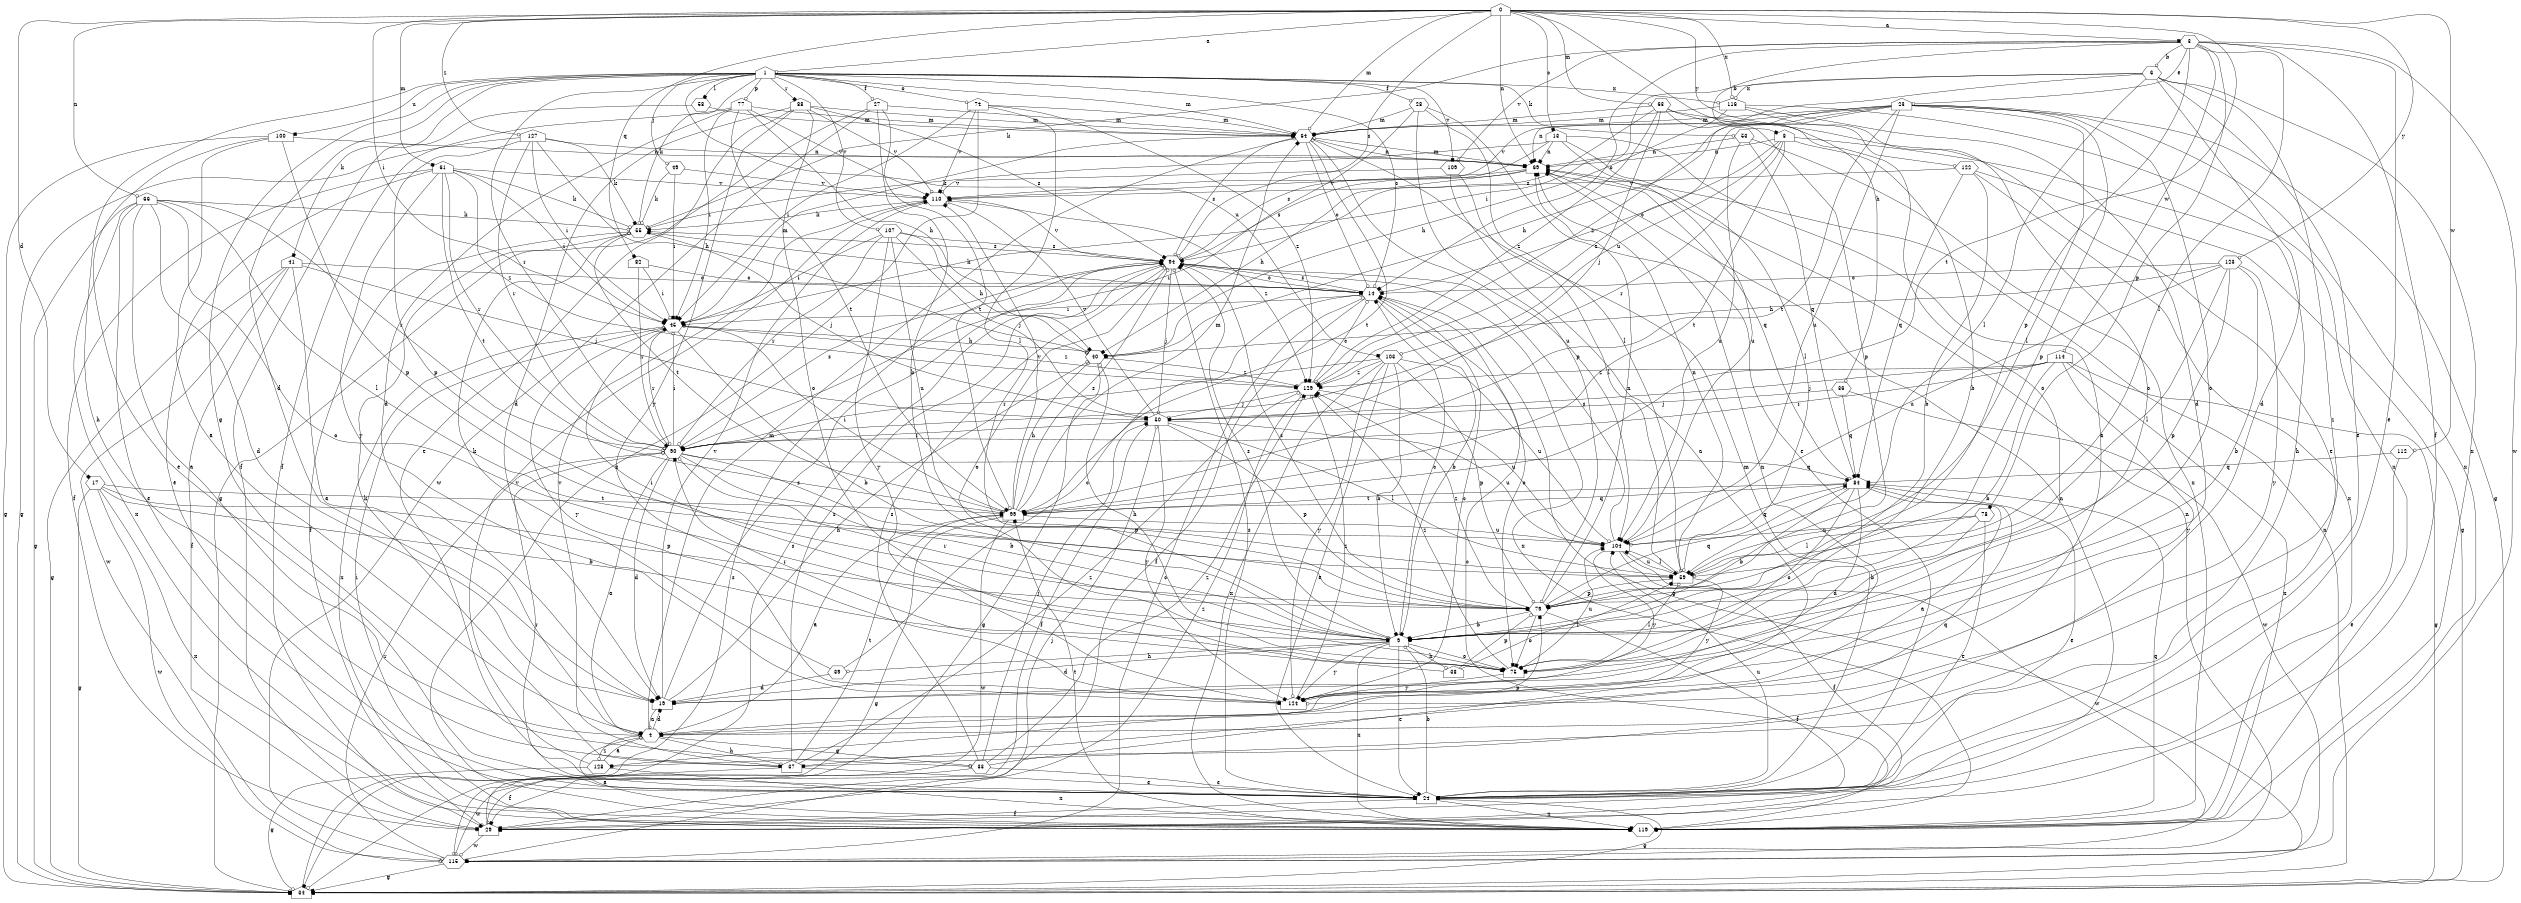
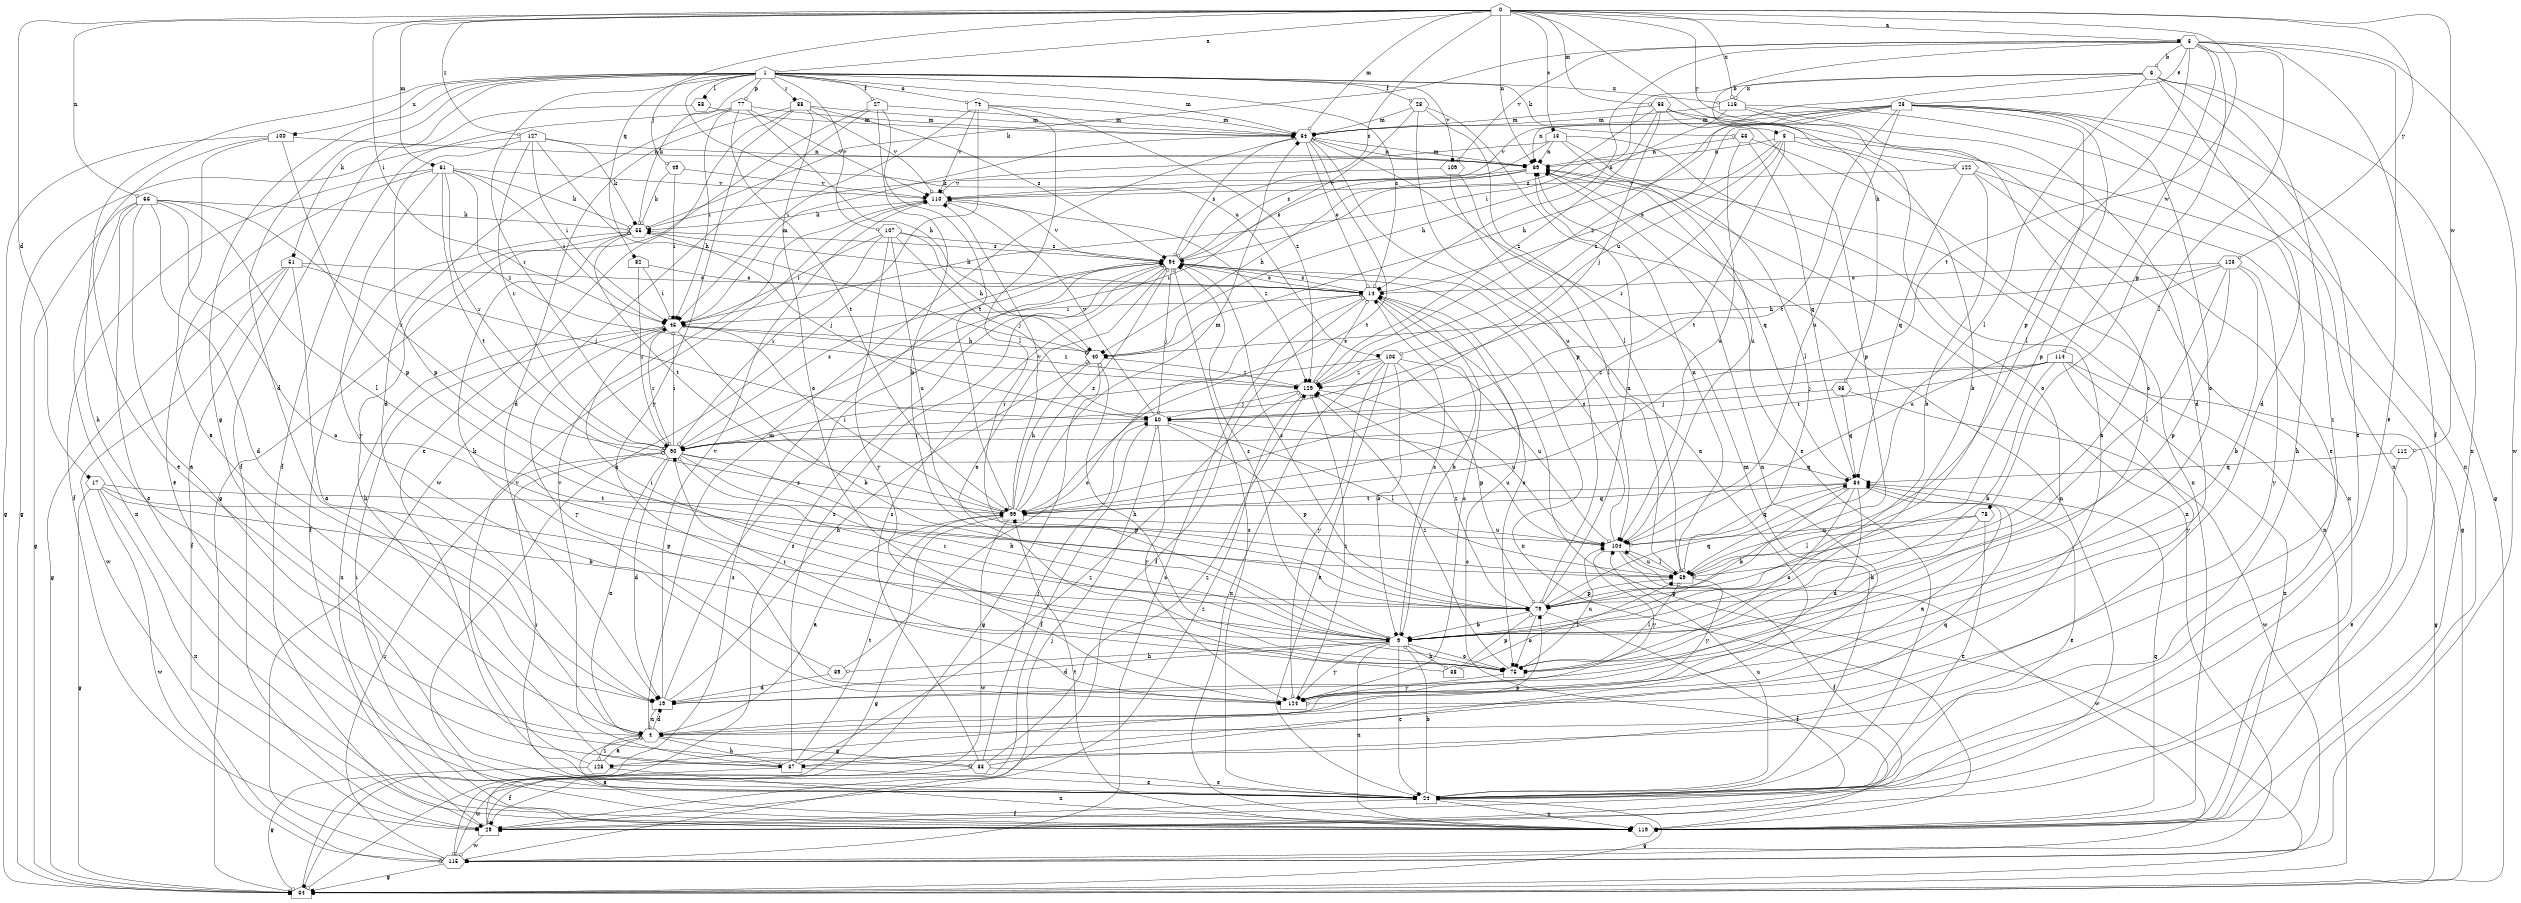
  strict digraph {
    node [shape=house]
    edge [arrowhead=odot]
    0
    1
    3 [shape=hexagon]
    13
    17 [shape=hexagon]
    36 [shape=hexagon]
    45 [shape=hexagon]
    61
    63 [shape=hexagon]
    64 [shape=hexagon]
    66
    69
    82
    94 [shape=hexagon]
    99
    112 [shape=hexagon]
    116
    122 [shape=hexagon]
    123 [shape=hexagon]
    127
    14 [shape=hexagon]
    19
    27
    28 [shape=hexagon]
    33 [shape=hexagon]
    37
    49 [shape=hexagon]
-   51 [label=41]
+   51
    53 [shape=hexagon]
    55 [shape=hexagon]
    58 [shape=hexagon]
    74
    77
    88
    90 [shape=hexagon]
    100
    103 [shape=hexagon]
    107 [shape=hexagon]
    109 [shape=hexagon]
    6 [shape=hexagon]
    8
    23
    24
    29
    59
    78 [shape=hexagon]
    79 [shape=hexagon]
    114
    115 [shape=hexagon]
    4 [shape=hexagon]
    104
    119 [shape=hexagon]
    9
    34
    50
    84
    129 [shape=hexagon]
    124
    40 [shape=hexagon]
    110 [shape=hexagon]
    75
    128 [shape=hexagon]
    38
    39 [shape=hexagon]
    0 -> 1 [label=a]
    0 -> 3 [arrowhead=box label=a]
    0 -> 13 [arrowhead=box label=c]
    0 -> 17 [arrowhead=box label=d]
    0 -> 36 [label=h]
    0 -> 45 [arrowhead=box label=i]
    0 -> 61 [arrowhead=box label=m]
    0 -> 63 [label=m]
    0 -> 64 [label=m]
    0 -> 66 [label=n]
    0 -> 69 [arrowhead=box label=n]
    0 -> 82 [arrowhead=box label=q]
    0 -> 94 [label=s]
    0 -> 99 [label=t]
    0 -> 112 [label=w]
    0 -> 116 [label=x]
    0 -> 122 [label=y]
    0 -> 123 [label=y]
    0 -> 127 [label=z]
    1 -> 64 [label=m]
    1 -> 116 [label=x]
    1 -> 14 [label=c]
    1 -> 19 [arrowhead=box label=d]
    1 -> 27 [label=f]
    1 -> 28 [label=f]
    1 -> 33 [label=g]
    1 -> 37 [arrowhead=box label=h]
    1 -> 49 [label=j]
    1 -> 51 [arrowhead=box label=k]
    1 -> 53 [label=k]
    1 -> 55 [label=k]
    1 -> 58 [arrowhead=box label=l]
    1 -> 74 [label=o]
    1 -> 77 [label=p]
    1 -> 88 [arrowhead=box label=r]
    1 -> 90 [arrowhead=box label=r]
    1 -> 100 [arrowhead=box label=u]
    1 -> 103 [arrowhead=box label=u]
    1 -> 107 [label=v]
    1 -> 109 [arrowhead=box label=v]
    3 -> 14 [arrowhead=box label=c]
    3 -> 55 [label=k]
    3 -> 109 [label=v]
    3 -> 6 [label=b]
    3 -> 8 [arrowhead=box label=b]
    3 -> 23 [label=e]
    3 -> 24 [label=e]
    3 -> 29 [arrowhead=box label=f]
    3 -> 59 [label=l]
    3 -> 78 [arrowhead=box label=p]
    3 -> 79 [arrowhead=box label=p]
    3 -> 114 [label=w]
    3 -> 115 [arrowhead=box label=w]
    13 -> 69 [arrowhead=box label=n]
    13 -> 94 [label=s]
    13 -> 55 [label=k]
    13 -> 59 [label=l]
    13 -> 4 [arrowhead=box label=a]
    13 -> 104 [label=u]
    17 -> 99 [arrowhead=box label=t]
    17 -> 79 [label=p]
    17 -> 115 [label=w]
    17 -> 119 [arrowhead=box label=x]
    17 -> 9 [arrowhead=box label=b]
    17 -> 34 [arrowhead=box label=g]
    36 -> 115 [arrowhead=box label=w]
    36 -> 50 [arrowhead=box label=j]
    36 -> 84 [label=q]
    45 -> 64 [label=m]
    45 -> 90 [label=r]
    45 -> 119 [arrowhead=box label=x]
    45 -> 9 [label=b]
    45 -> 129 [arrowhead=box label=z]
    45 -> 124 [label=y]
    45 -> 40 [label=h]
    61 -> 45 [arrowhead=box label=i]
    61 -> 99 [label=t]
    61 -> 55 [label=k]
    61 -> 90 [label=r]
    61 -> 24 [arrowhead=box label=e]
    61 -> 29 [label=f]
    61 -> 129 [arrowhead=box label=z]
    61 -> 124 [arrowhead=box label=y]
    61 -> 110 [label=v]
    63 -> 64 [label=m]
    63 -> 94 [arrowhead=box label=s]
    63 -> 24 [arrowhead=box label=e]
    63 -> 79 [arrowhead=box label=p]
    63 -> 50 [label=j]
    63 -> 129 [label=z]
    63 -> 75 [label=o]
    64 -> 69 [arrowhead=box label=n]
    64 -> 94 [label=s]
    64 -> 99 [arrowhead=box label=t]
    64 -> 14 [label=c]
    64 -> 104 [arrowhead=box label=u]
    66 -> 19 [label=d]
    66 -> 55 [label=k]
    66 -> 90 [label=r]
    66 -> 24 [arrowhead=box label=e]
    66 -> 59 [label=l]
    66 -> 4 [label=a]
    66 -> 119 [label=x]
    66 -> 34 [arrowhead=box label=g]
    66 -> 75 [arrowhead=box label=o]
    69 -> 64 [label=m]
    69 -> 94 [label=s]
    69 -> 84 [label=q]
    69 -> 40 [arrowhead=box label=h]
    69 -> 110 [label=v]
    82 -> 45 [label=i]
    82 -> 14 [label=c]
    82 -> 90 [label=r]
    94 -> 14 [arrowhead=box label=c]
    94 -> 119 [label=x]
    94 -> 50 [label=j]
    94 -> 110 [arrowhead=box label=v]
    94 -> 75 [arrowhead=box label=o]
    99 -> 45 [label=i]
    99 -> 64 [arrowhead=box label=m]
    99 -> 94 [label=s]
    99 -> 115 [label=w]
    99 -> 4 [label=a]
    99 -> 104 [label=u]
    99 -> 34 [arrowhead=box label=g]
    99 -> 84 [label=q]
    99 -> 40 [label=h]
    99 -> 110 [arrowhead=box label=v]
    112 -> 24 [arrowhead=box label=e]
    112 -> 84 [arrowhead=box label=q]
    116 -> 64 [label=m]
    116 -> 19 [arrowhead=box label=d]
    116 -> 119 [label=x]
    116 -> 40 [label=h]
    116 -> 75 [arrowhead=box label=o]
    122 -> 119 [label=x]
    122 -> 9 [label=b]
    122 -> 34 [arrowhead=box label=g]
    122 -> 84 [arrowhead=box label=q]
    122 -> 110 [label=v]
    123 -> 14 [arrowhead=box label=c]
    123 -> 59 [label=l]
    123 -> 79 [label=p]
    123 -> 104 [arrowhead=box label=u]
    123 -> 9 [arrowhead=box label=b]
    123 -> 124 [label=y]
    123 -> 40 [arrowhead=box label=h]
    127 -> 45 [arrowhead=box label=i]
    127 -> 69 [arrowhead=box label=n]
    127 -> 55 [arrowhead=box label=k]
    127 -> 90 [label=r]
    127 -> 79 [label=p]
    127 -> 34 [arrowhead=box label=g]
    127 -> 40 [label=h]
    14 -> 45 [arrowhead=box label=i]
    14 -> 94 [label=s]
    14 -> 55 [arrowhead=box label=k]
    14 -> 29 [arrowhead=box label=f]
    14 -> 9 [arrowhead=box label=b]
    14 -> 34 [label=g]
    14 -> 75 [arrowhead=box label=o]
    19 -> 94 [arrowhead=box label=s]
    19 -> 4 [label=a]
    19 -> 40 [label=h]
    19 -> 110 [label=v]
    27 -> 64 [arrowhead=box label=m]
    27 -> 99 [label=t]
    27 -> 115 [label=w]
    27 -> 9 [label=b]
    27 -> 34 [label=g]
    28 -> 64 [label=m]
    28 -> 90 [arrowhead=box label=r]
    28 -> 24 [label=e]
    28 -> 59 [label=l]
    28 -> 79 [label=p]
    33 -> 69 [arrowhead=box label=n]
    33 -> 94 [label=s]
    33 -> 24 [arrowhead=box label=e]
    33 -> 115 [label=w]
    33 -> 50 [arrowhead=box label=j]
    33 -> 129 [arrowhead=box label=z]
    37 -> 94 [label=s]
    37 -> 99 [arrowhead=box label=t]
    37 -> 55 [label=k]
    37 -> 24 [arrowhead=box label=e]
    37 -> 29 [label=f]
    37 -> 84 [arrowhead=box label=q]
    37 -> 129 [label=z]
    37 -> 110 [label=v]
    49 -> 45 [arrowhead=box label=i]
    49 -> 55 [label=k]
    49 -> 110 [arrowhead=box label=v]
    51 -> 14 [arrowhead=box label=c]
    51 -> 29 [arrowhead=box label=f]
    51 -> 115 [label=w]
    51 -> 4 [arrowhead=box label=a]
    51 -> 34 [arrowhead=box label=g]
    51 -> 50 [label=j]
    53 -> 69 [label=n]
    53 -> 104 [arrowhead=box label=u]
    53 -> 119 [label=x]
    53 -> 84 [arrowhead=box label=q]
    55 -> 94 [arrowhead=box label=s]
    55 -> 99 [label=t]
    55 -> 29 [label=f]
    55 -> 50 [arrowhead=box label=j]
    58 -> 64 [label=m]
    58 -> 29 [label=f]
    74 -> 45 [arrowhead=box label=i]
    74 -> 64 [arrowhead=box label=m]
    74 -> 59 [arrowhead=box label=l]
    74 -> 119 [label=x]
    74 -> 129 [arrowhead=box label=z]
    74 -> 110 [arrowhead=box label=v]
    77 -> 45 [arrowhead=box label=i]
    77 -> 64 [arrowhead=box label=m]
    77 -> 99 [arrowhead=box label=t]
    77 -> 19 [arrowhead=box label=d]
    77 -> 29 [arrowhead=box label=f]
    77 -> 40 [arrowhead=box label=h]
    77 -> 110 [arrowhead=box label=v]
    88 -> 64 [arrowhead=box label=m]
    88 -> 94 [arrowhead=box label=s]
    88 -> 19 [arrowhead=box label=d]
    88 -> 24 [arrowhead=box label=e]
    88 -> 124 [label=y]
    88 -> 110 [label=v]
    88 -> 75 [label=o]
    90 -> 45 [label=i]
    90 -> 94 [arrowhead=box label=s]
    90 -> 19 [arrowhead=box label=d]
    90 -> 79 [arrowhead=box label=p]
    90 -> 4 [label=a]
    90 -> 9 [label=b]
    90 -> 84 [arrowhead=box label=q]
    100 -> 69 [arrowhead=box label=n]
    100 -> 24 [arrowhead=box label=e]
    100 -> 79 [arrowhead=box label=p]
    100 -> 4 [arrowhead=box label=a]
    100 -> 34 [arrowhead=box label=g]
    103 -> 90 [label=r]
    103 -> 24 [label=e]
    103 -> 79 [label=p]
    103 -> 104 [label=u]
    103 -> 119 [label=x]
    103 -> 9 [arrowhead=box label=b]
    103 -> 129 [arrowhead=box label=z]
    103 -> 124 [label=y]
    107 -> 45 [arrowhead=box label=i]
    107 -> 94 [arrowhead=box label=s]
    107 -> 90 [label=r]
    107 -> 104 [arrowhead=box label=u]
    107 -> 50 [arrowhead=box label=j]
    107 -> 124 [label=y]
    107 -> 40 [label=h]
    109 -> 59 [label=l]
    109 -> 4 [label=a]
    109 -> 110 [label=v]
    6 -> 45 [label=i]
    6 -> 116 [label=x]
    6 -> 24 [label=e]
    6 -> 59 [arrowhead=box label=l]
    6 -> 4 [label=d]
    6 -> 119 [label=x]
    6 -> 129 [label=z]
    6 -> 128 [arrowhead=box label=z]
    8 -> 69 [arrowhead=box label=n]
    8 -> 99 [arrowhead=box label=t]
    8 -> 14 [label=c]
    8 -> 37 [arrowhead=box label=h]
    8 -> 90 [arrowhead=box label=r]
    8 -> 103 [label=u]
    8 -> 9 [arrowhead=box label=b]
    23 -> 64 [arrowhead=box label=m]
    23 -> 69 [arrowhead=box label=n]
    23 -> 99 [arrowhead=box label=t]
    23 -> 59 [label=l]
    23 -> 79 [arrowhead=box label=p]
    23 -> 104 [arrowhead=box label=u]
    23 -> 119 [label=x]
    23 -> 34 [label=g]
    23 -> 129 [arrowhead=box label=z]
    23 -> 40 [arrowhead=box label=h]
    23 -> 110 [arrowhead=box label=v]
    23 -> 75 [arrowhead=box label=o]
    24 -> 64 [label=m]
    24 -> 94 [label=s]
    24 -> 90 [label=r]
    24 -> 29 [label=f]
    24 -> 104 [arrowhead=box label=u]
    24 -> 119 [arrowhead=box label=x]
    24 -> 9 [label=b]
    24 -> 34 [label=g]
    29 -> 69 [arrowhead=box label=n]
    29 -> 94 [label=s]
    29 -> 115 [label=w]
    29 -> 129 [label=z]
    59 -> 69 [arrowhead=box label=n]
    59 -> 79 [label=p]
    59 -> 104 [arrowhead=box label=u]
    59 -> 124 [label=y]
    78 -> 24 [label=e]
    78 -> 59 [arrowhead=box label=l]
    78 -> 104 [label=u]
    78 -> 9 [arrowhead=box label=b]
    79 -> 69 [arrowhead=box label=n]
    79 -> 94 [arrowhead=box label=s]
    79 -> 29 [arrowhead=box label=f]
    79 -> 9 [arrowhead=box label=b]
    79 -> 84 [label=q]
    79 -> 129 [arrowhead=box label=z]
    79 -> 75 [arrowhead=box label=o]
    114 -> 90 [arrowhead=box label=r]
    114 -> 119 [arrowhead=box label=x]
    114 -> 9 [arrowhead=box label=b]
    114 -> 34 [label=g]
    114 -> 50 [label=j]
    114 -> 129 [arrowhead=box label=z]
    114 -> 124 [label=y]
    115 -> 69 [arrowhead=box label=n]
    115 -> 14 [label=c]
    115 -> 90 [label=r]
    115 -> 34 [arrowhead=box label=g]
    115 -> 50 [label=j]
    4 -> 64 [label=m]
    4 -> 19 [arrowhead=box label=d]
    4 -> 33 [label=g]
    4 -> 37 [label=h]
    4 -> 128 [label=z]
    104 -> 94 [label=s]
    104 -> 29 [arrowhead=box label=f]
    104 -> 59 [arrowhead=box label=l]
    104 -> 115 [label=w]
    104 -> 84 [arrowhead=box label=q]
    104 -> 124 [arrowhead=box label=y]
    119 -> 45 [label=i]
    119 -> 99 [arrowhead=box label=t]
    119 -> 14 [arrowhead=box label=c]
    119 -> 4 [label=a]
    119 -> 84 [arrowhead=box label=q]
    9 -> 45 [arrowhead=box label=i]
    9 -> 94 [arrowhead=box label=s]
    9 -> 14 [arrowhead=box label=c]
    9 -> 19 [arrowhead=box label=d]
    9 -> 90 [label=r]
    9 -> 24 [arrowhead=box label=e]
    9 -> 119 [label=x]
    9 -> 124 [arrowhead=box label=y]
    9 -> 75 [arrowhead=box label=o]
    9 -> 38 [label=h]
    9 -> 39 [label=h]
    34 -> 69 [label=n]
    34 -> 94 [label=s]
    50 -> 90 [label=r]
    50 -> 29 [arrowhead=box label=f]
    50 -> 59 [arrowhead=box label=l]
    50 -> 79 [label=p]
    50 -> 104 [label=u]
    50 -> 124 [arrowhead=box label=y]
    50 -> 110 [label=v]
    84 -> 99 [arrowhead=box label=t]
    84 -> 19 [label=d]
    84 -> 24 [label=e]
    84 -> 4 [arrowhead=box label=a]
    84 -> 9 [label=b]
    84 -> 75 [arrowhead=box label=o]
    129 -> 14 [label=c]
    129 -> 104 [arrowhead=box label=u]
    129 -> 50 [label=j]
    124 -> 14 [arrowhead=box label=c]
    124 -> 129 [label=z]
    40 -> 34 [label=g]
    40 -> 129 [label=z]
    110 -> 55 [arrowhead=box label=k]
    110 -> 129 [arrowhead=box label=z]
    75 -> 59 [label=l]
    75 -> 104 [arrowhead=box label=u]
    75 -> 129 [arrowhead=box label=z]
    75 -> 124 [arrowhead=box label=y]
    75 -> 40 [label=h]
    128 -> 79 [arrowhead=box label=p]
    128 -> 4 [label=a]
    128 -> 119 [arrowhead=box label=x]
    128 -> 34 [label=g]
    128 -> 110 [arrowhead=box label=v]
    38 -> 90 [arrowhead=box label=r]
    38 -> 59 [arrowhead=box label=l]
    38 -> 79 [label=p]
    39 -> 14 [label=c]
    39 -> 19 [label=d]
    39 -> 55 [label=k]
  }
